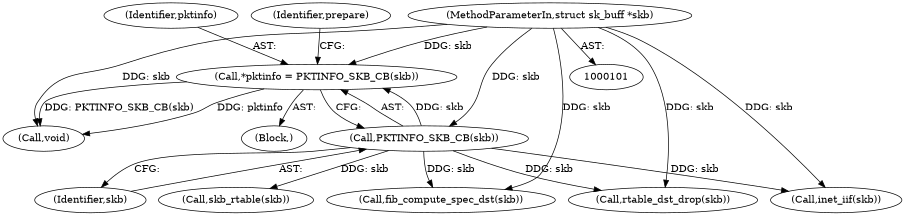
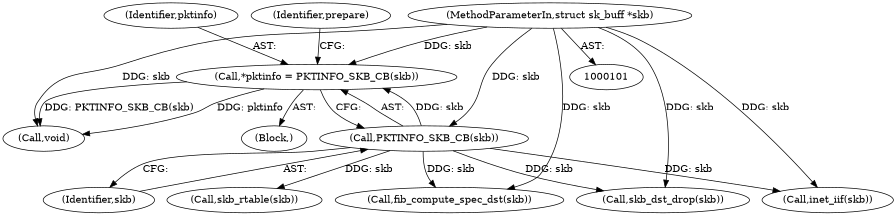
  digraph {
    fontname="DejaVu Serif"
    node [fontname="DejaVu Serif"]
    edge [fontname="DejaVu Serif"]
    n1 [label="(Call,*pktinfo = PKTINFO_SKB_CB(skb))"]
    n2 [label="(Call,PKTINFO_SKB_CB(skb))"]
    n3 [label="(Call,void)"]
    n4 [label="(Block,)"]
    n5 [label="(Identifier,skb)"]
    n6 [label="(Call,skb_rtable(skb))"]
    n7 [label="(Call,fib_compute_spec_dst(skb))"]
-   n8 [label="(Call,rtable_dst_drop(skb))"]
+   n8 [label="(Call,skb_dst_drop(skb))"]
    n9 [label="(Call,inet_iif(skb))"]
    n10 [label="(MethodParameterIn,struct sk_buff *skb)"]
    1000101
    n12 [label="(Identifier,pktinfo)"]
    n13 [label="(Identifier,prepare)"]
    n1 -> n2 [label="CFG: "]
    n1 -> n3 [label="DDG: PKTINFO_SKB_CB(skb)"]
    n1 -> n3 [label="DDG: pktinfo"]
    n1 -> n4 [label="AST: "]
    n2 -> n1 [label="AST: "]
    n2 -> n1 [label="DDG: skb"]
    n2 -> n5 [label="CFG: "]
    n2 -> n6 [label="DDG: skb"]
    n2 -> n7 [label="DDG: skb"]
    n2 -> n8 [label="DDG: skb"]
    n2 -> n9 [label="DDG: skb"]
    n5 -> n2 [label="AST: "]
    n10 -> n1 [label="DDG: skb"]
    n10 -> n2 [label="DDG: skb"]
    n10 -> n3 [label="DDG: skb"]
    n10 -> n7 [label="DDG: skb"]
    n10 -> n8 [label="DDG: skb"]
    n10 -> n9 [label="DDG: skb"]
    n10 -> 1000101 [label="AST: "]
    n12 -> n1 [label="AST: "]
    n13 -> n1 [label="CFG: "]
  }
